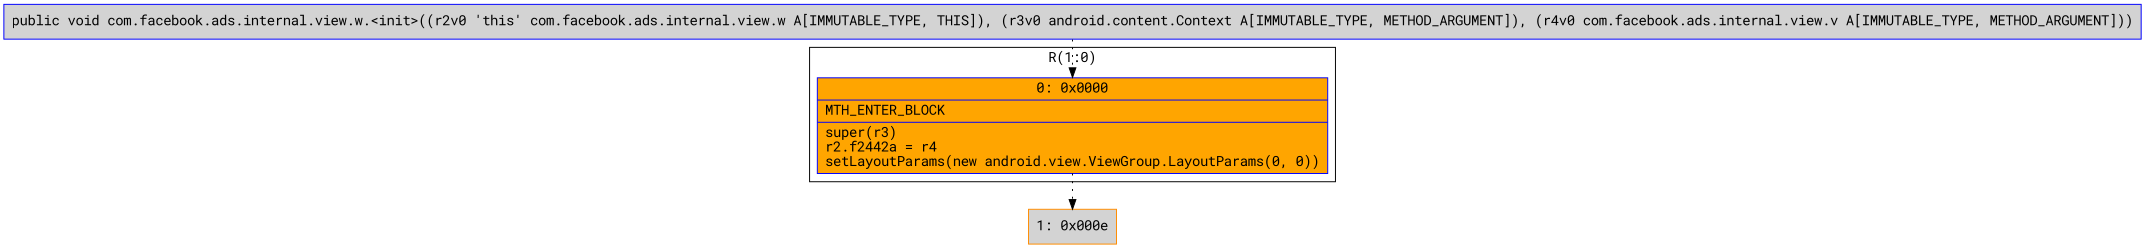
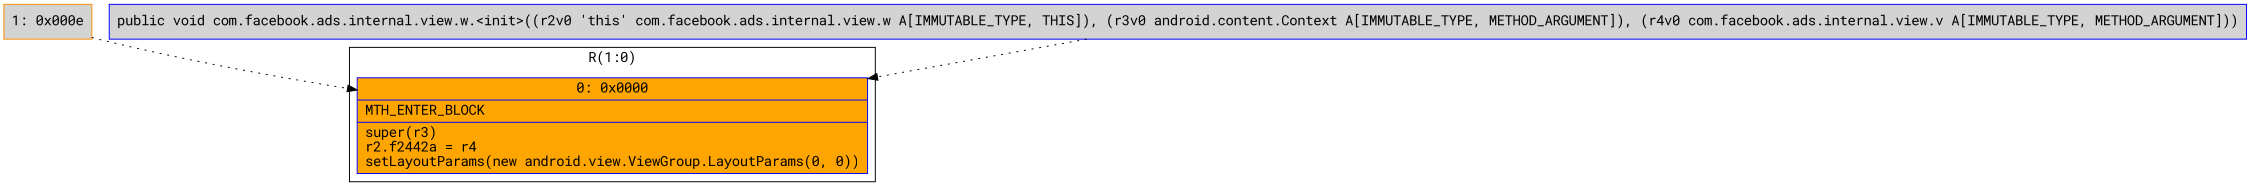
  digraph {
    fontname="Roboto Mono"
    node [color=blue shape=record style=filled fillcolor=lightgrey fontname="Roboto Mono"]
    edge [style=dotted fontname="Roboto Mono"]
    n1 [label="{0\:\ 0x0000|MTH_ENTER_BLOCK\l|super(r3)\lr2.f2442a = r4\lsetLayoutParams(new android.view.ViewGroup.LayoutParams(0, 0))\l}" fillcolor=orange]
    n2 [color=darkorange label="{1\:\ 0x000e}"]
    n3 [label="{public void com.facebook.ads.internal.view.w.\<init\>((r2v0 'this' com.facebook.ads.internal.view.w A[IMMUTABLE_TYPE, THIS]), (r3v0 android.content.Context A[IMMUTABLE_TYPE, METHOD_ARGUMENT]), (r4v0 com.facebook.ads.internal.view.v A[IMMUTABLE_TYPE, METHOD_ARGUMENT])) }"]
    subgraph cluster_1 {
      label="R(1:0)"
      n1
    }
-   n1 -> n2
+   n2 -> n1
    n3 -> n1
  }
